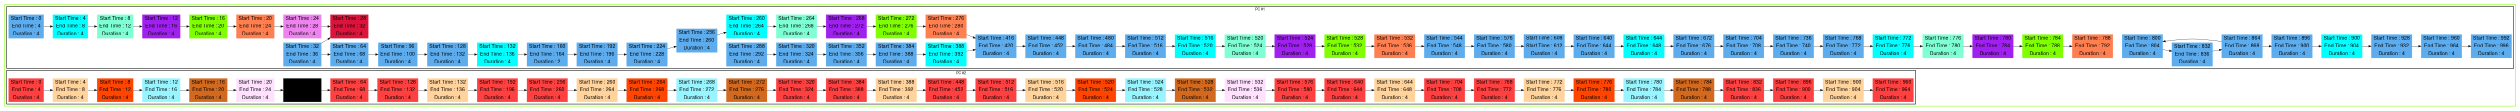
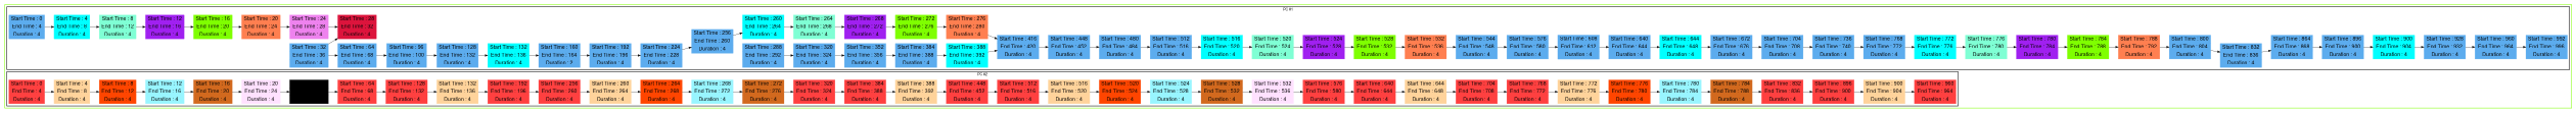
  digraph {
    fontname="Helvetica,Arial,sans-serif"
    rankdir=LR
    node [color=steelblue2 fontname="Helvetica,Arial,sans-serif" fontsize=20 shape=record style=filled]
    edge [fontname="Helvetica,Arial,sans-serif"]
    n1 [label="Start Time : 0 | End Time : 4 | Duration : 4"]
    n2 [color=aqua label="Start Time : 4 | End Time : 8 | Duration : 4"]
    n3 [color=aquamarine label="Start Time : 8 | End Time : 12 | Duration : 4"]
    n4 [color=x11purple label="Start Time : 12 | End Time : 16 | Duration : 4"]
    n5 [color=chartreuse label="Start Time : 16 | End Time : 20 | Duration : 4"]
    n6 [color=coral label="Start Time : 20 | End Time : 24 | Duration : 4"]
    n7 [color=violet label="Start Time : 24 | End Time : 28 | Duration : 4"]
    n8 [color=crimson label="Start Time : 28 | End Time : 32 | Duration : 4"]
    n9 [label="Start Time : 32 | End Time : 36 | Duration : 4"]
    n10 [label="Start Time : 64 | End Time : 68 | Duration : 4"]
    n11 [label="Start Time : 96 | End Time : 100 | Duration : 4"]
    n12 [label="Start Time : 128 | End Time : 132 | Duration : 4"]
    n13 [color=aqua label="Start Time : 132 | End Time : 136 | Duration : 4"]
    n14 [label="Start Time : 160 | End Time : 164 | Duration : 2"]
    n15 [label="Start Time : 192 | End Time : 196 | Duration : 4"]
    n16 [label="Start Time : 224 | End Time : 228 | Duration : 4"]
    n17 [label="Start Time : 256 | End Time : 260 | Duration : 4"]
    n18 [color=aqua label="Start Time : 260 | End Time : 264 | Duration : 4"]
    n19 [color=aquamarine label="Start Time : 264 | End Time : 268 | Duration : 4"]
    n20 [color=x11purple label="Start Time : 268 | End Time : 272 | Duration : 4"]
    n21 [color=chartreuse label="Start Time : 272 | End Time : 276 | Duration : 4"]
    n22 [color=coral label="Start Time : 276 | End Time : 280 | Duration : 4"]
    n23 [label="Start Time : 288 | End Time : 292 | Duration : 4"]
    n24 [label="Start Time : 320 | End Time : 324 | Duration : 4"]
    n25 [label="Start Time : 352 | End Time : 356 | Duration : 4"]
    n26 [label="Start Time : 384 | End Time : 388 | Duration : 4"]
    n27 [color=aqua label="Start Time : 388 | End Time : 392 | Duration : 4"]
    n28 [label="Start Time : 416 | End Time : 420 | Duration : 4"]
    n29 [label="Start Time : 448 | End Time : 452 | Duration : 4"]
    n30 [label="Start Time : 480 | End Time : 484 | Duration : 4"]
    n31 [label="Start Time : 512 | End Time : 516 | Duration : 4"]
    n32 [color=aqua label="Start Time : 516 | End Time : 520 | Duration : 4"]
    n33 [color=aquamarine label="Start Time : 520 | End Time : 524 | Duration : 4"]
    n34 [color=x11purple label="Start Time : 524 | End Time : 528 | Duration : 4"]
    n35 [color=chartreuse label="Start Time : 528 | End Time : 532 | Duration : 4"]
    n36 [color=coral label="Start Time : 532 | End Time : 536 | Duration : 4"]
    n37 [label="Start Time : 544 | End Time : 548 | Duration : 4"]
    n38 [label="Start Time : 576 | End Time : 580 | Duration : 4"]
-   n39 [label="Start Time : 608 | Start Time : 612 | Duration : 4"]
+   n39 [label="Start Time : 608 | End Time : 612 | Duration : 4"]
    n40 [label="Start Time : 640 | End Time : 644 | Duration : 4"]
    n41 [color=aqua label="Start Time : 644 | End Time : 648 | Duration : 4"]
    n42 [label="Start Time : 672 | End Time : 676 | Duration : 4"]
    n43 [label="Start Time : 704 | End Time : 708 | Duration : 4"]
    n44 [label="Start Time : 736 | End Time : 740 | Duration : 4"]
    n45 [label="Start Time : 768 | End Time : 772 | Duration : 4"]
    n46 [color=aqua label="Start Time : 772 | End Time : 776 | Duration : 4"]
    n47 [color=aquamarine label="Start Time : 776 | End Time : 780 | Duration : 4"]
    n48 [color=x11purple label="Start Time : 780 | End Time : 784 | Duration : 4"]
    n49 [color=chartreuse label="Start Time : 784 | End Time : 788 | Duration : 4"]
    n50 [color=coral label="Start Time : 788 | End Time : 792 | Duration : 4"]
    n51 [label="Start Time : 800 | End Time : 804 | Duration : 4"]
    n52 [label="Start Time : 832 | End Time : 836 | Duration : 4"]
    n53 [label="Start Time : 864 | End Time : 868 | Duration : 4"]
    n54 [label="Start Time : 896 | End Time : 900 | Duration : 4"]
    n55 [color=aqua label="Start Time : 900 | End Time : 904 | Duration : 4"]
    n56 [label="Start Time : 928 | End Time : 932 | Duration : 4"]
    n57 [label="Start Time : 960 | End Time : 964 | Duration : 4"]
    n58 [label="Start Time : 992 | End Time : 996 | Duration : 4"]
    n59 [color=brown1 label="Start Time : 0 | End Time : 4 | Duration : 4"]
    n60 [color=burlywood1 label="Start Time : 4 | End Time : 8 | Duration : 4"]
    n61 [color=orangered1 label="Start Time : 8 | End Time : 12 | Duration : 4"]
    n62 [color=cadetblue1 label="Start Time : 12 | End Time : 16 | Duration : 4"]
    n63 [color=chocolate label="Start Time : 16 | End Time : 20 | Duration : 4"]
    n64 [color=thistle1 label="Start Time : 20 | End Time : 24 | Duration : 4"]
    n65 [color=cornflower label="Start Time : 24 | End Time : 28 | Duration : 4"]
    n66 [color=brown1 label="Start Time : 64 | End Time : 68 | Duration : 4"]
    n67 [color=brown1 label="Start Time : 128 | End Time : 132 | Duration : 4"]
    n68 [color=burlywood1 label="Start Time : 132 | End Time : 136 | Duration : 4"]
    n69 [color=brown1 label="Start Time : 192 | End Time : 196 | Duration : 4"]
    n70 [color=brown1 label="Start Time : 256 | End Time : 260 | Duration : 4"]
    n71 [color=burlywood1 label="Start Time : 260 | End Time : 264 | Duration : 4"]
    n72 [color=orangered1 label="Start Time : 264 | End Time : 268 | Duration : 4"]
    n73 [color=cadetblue1 label="Start Time : 268 | End Time : 272 | Duration : 4"]
    n74 [color=chocolate label="Start Time : 272 | End Time : 276 | Duration : 4"]
    n75 [color=brown1 label="Start Time : 320 | End Time : 324 | Duration : 4"]
    n76 [color=brown1 label="Start Time : 384 | End Time : 388 | Duration : 4"]
    n77 [color=burlywood1 label="Start Time : 388 | End Time : 392 | Duration : 4"]
    n78 [color=brown1 label="Start Time : 448 | End Time : 452 | Duration : 4"]
    n79 [color=brown1 label="Start Time : 512 | End Time : 516 | Duration : 4"]
    n80 [color=burlywood1 label="Start Time : 516 | End Time : 520 | Duration : 4"]
    n81 [color=orangered1 label="Start Time : 520 | End Time : 524 | Duration : 4"]
    n82 [color=cadetblue1 label="Start Time : 524 | End Time : 528 | Duration : 4"]
    n83 [color=chocolate label="Start Time : 528 | End Time : 532 | Duration : 4"]
    n84 [color=thistle1 label="Start Time : 532 | End Time : 536 | Duration : 4"]
    n85 [color=brown1 label="Start Time : 576 | End Time : 580 | Duration : 4"]
    n86 [color=brown1 label="Start Time : 640 | End Time : 644 | Duration : 4"]
    n87 [color=burlywood1 label="Start Time : 644 | End Time : 648 | Duration : 4"]
    n88 [color=brown1 label="Start Time : 704 | End Time : 708 | Duration : 4"]
    n89 [color=brown1 label="Start Time : 768 | End Time : 772 | Duration : 4"]
    n90 [color=burlywood1 label="Start Time : 772 | End Time : 776 | Duration : 4"]
    n91 [color=orangered1 label="Start Time : 776 | End Time : 780 | Duration : 4"]
    n92 [color=cadetblue1 label="Start Time : 780 | End Time : 784 | Duration : 4"]
    n93 [color=chocolate label="Start Time : 784 | End Time : 788 | Duration : 4"]
    n94 [color=brown1 label="Start Time : 832 | End Time : 836 | Duration : 4"]
    n95 [color=brown1 label="Start Time : 896 | End Time : 900 | Duration : 4"]
    n96 [color=burlywood1 label="Start Time : 900 | End Time : 904 | Duration : 4"]
    n97 [color=brown1 label="Start Time : 960 | End Time : 964 | Duration : 4"]
    subgraph cluster_1 {
      color=chartreuse
      style=bold
      subgraph cluster_2 {
        color=black
        label="PC #1"
        style=bold
        n1
        n2
        n3
        n4
        n5
        n6
        n7
        n8
        n9
        n10
        n11
        n12
        n13
        n14
        n15
        n16
        n17
        n18
        n19
        n20
        n21
        n22
        n23
        n24
        n25
        n26
        n27
        n28
        n29
        n30
        n31
        n32
        n33
        n34
        n35
        n36
        n37
        n38
        n39
        n40
        n41
        n42
        n43
        n44
        n45
        n46
        n47
        n48
        n49
        n50
        n51
        n52
        n53
        n54
        n55
        n56
        n57
        n58
      }
      subgraph cluster_3 {
        color=black
        label="PC #2"
        style=bold
        n59
        n60
        n61
        n62
        n63
        n64
        n65
        n66
        n67
        n68
        n69
        n70
        n71
        n72
        n73
        n74
        n75
        n76
        n77
        n78
        n79
        n80
        n81
        n82
        n83
        n84
        n85
        n86
        n87
        n88
        n89
        n90
        n91
        n92
        n93
        n94
        n95
        n96
        n97
      }
    }
    n1 -> n2
    n2 -> n3
    n3 -> n4
    n4 -> n5
    n5 -> n6
    n6 -> n7
    n7 -> n8
    n9 -> n8
    n9 -> n10
    n10 -> n11
    n11 -> n12
    n12 -> n13
    n13 -> n14
    n14 -> n15
    n15 -> n16
    n16 -> n17
    n17 -> n18
    n18 -> n19
    n19 -> n20
    n20 -> n21
    n21 -> n22
    n22 -> n28
    n23 -> n24
    n24 -> n25
    n25 -> n26
    n26 -> n27
    n27 -> n28
    n28 -> n29
    n29 -> n30
    n30 -> n31
    n31 -> n32
    n32 -> n33
    n33 -> n34
    n34 -> n35
    n35 -> n36
    n36 -> n37
    n37 -> n38
    n38 -> n39
    n39 -> n40
    n40 -> n41
    n41 -> n42
    n42 -> n43
    n43 -> n44
    n44 -> n45
    n45 -> n46
    n46 -> n47
    n47 -> n48
    n48 -> n49
    n49 -> n50
-   n53 -> n51
+   n50 -> n51
    n51 -> n52
    n52 -> n53
    n53 -> n54
    n54 -> n55
    n55 -> n56
    n56 -> n57
    n57 -> n58
    n59 -> n60
    n60 -> n61
    n61 -> n62
    n62 -> n63
    n63 -> n64
    n64 -> n65
    n65 -> n66
    n66 -> n67
    n67 -> n68
    n68 -> n69
    n69 -> n70
    n70 -> n71
    n71 -> n72
    n72 -> n73
    n73 -> n74
    n74 -> n75
    n75 -> n76
    n76 -> n77
    n77 -> n78
    n78 -> n79
    n79 -> n80
    n80 -> n81
    n81 -> n82
    n82 -> n83
    n83 -> n84
    n84 -> n85
    n85 -> n86
    n86 -> n87
    n87 -> n88
    n88 -> n89
    n89 -> n90
    n90 -> n91
    n91 -> n92
    n92 -> n93
    n93 -> n94
    n94 -> n95
    n95 -> n96
    n96 -> n97
  }
